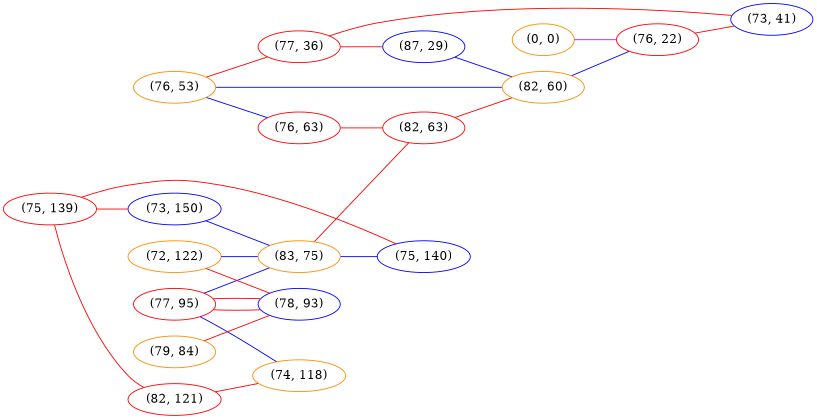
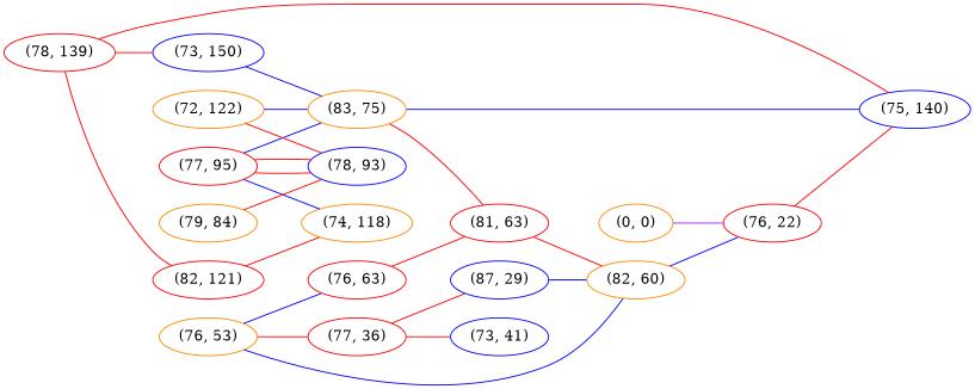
  graph {
    rankdir=LR
    node [color=red]
    edge [color=red weight=1]
    n1 [label="(77, 36)"]
    "(76, 53)" [color=darkorange]
    "(76, 63)"
    "(82, 60)" [color=darkorange]
    "(87, 29)" [color=blue]
    n6 [color=blue label="(73, 41)"]
-   "(82, 63)"
+   "(82, 63)" [label="(81, 63)"]
    "(76, 22)"
-   "(78, 139)" [label="(75, 139)"]
+   "(78, 139)"
    "(82, 121)"
    "(73, 150)" [color=blue]
    "(75, 140)" [color=blue]
    "(74, 118)" [color=darkorange]
    "(83, 75)" [color=darkorange]
    "(77, 95)"
    "(78, 93)" [color=blue]
    "(72, 122)" [color=darkorange]
    "(79, 84)" [color=darkorange]
    "(0, 0)" [color=darkorange]
    n1 -- "(87, 29)"
    n1 -- n6
    "(76, 53)" -- n1
    "(76, 53)" -- "(76, 63)" [color=blue weight=3]
    "(76, 53)" -- "(82, 60)" [color=blue weight=3]
    "(76, 63)" -- "(82, 63)"
    "(82, 60)" -- "(76, 22)" [color=blue weight=3]
    "(87, 29)" -- "(82, 60)" [color=blue weight=3]
    "(82, 63)" -- "(82, 60)"
-   "(76, 22)" -- n6
+   "(76, 22)" -- "(75, 140)"
    "(78, 139)" -- "(82, 121)"
    "(78, 139)" -- "(73, 150)"
    "(78, 139)" -- "(75, 140)"
    "(82, 121)" -- "(74, 118)"
    "(73, 150)" -- "(83, 75)" [color=blue weight=3]
    "(83, 75)" -- "(82, 63)"
    "(83, 75)" -- "(75, 140)" [color=blue weight=3]
    "(77, 95)" -- "(74, 118)" [color=blue]
    "(77, 95)" -- "(83, 75)" [color=blue weight=3]
    "(77, 95)" -- "(78, 93)"
    "(77, 95)" -- "(78, 93)"
    "(72, 122)" -- "(83, 75)" [color=blue weight=3]
    "(72, 122)" -- "(78, 93)"
    "(79, 84)" -- "(78, 93)"
    "(0, 0)" -- "(76, 22)" [color=purple weight=4]
  }
